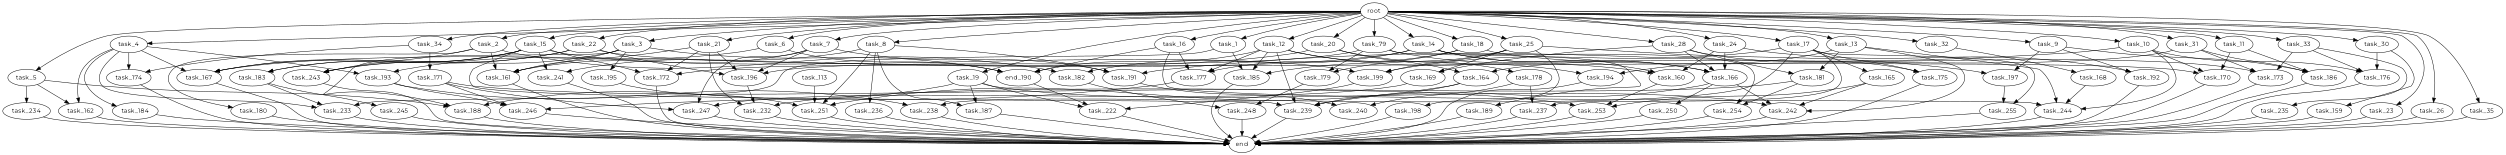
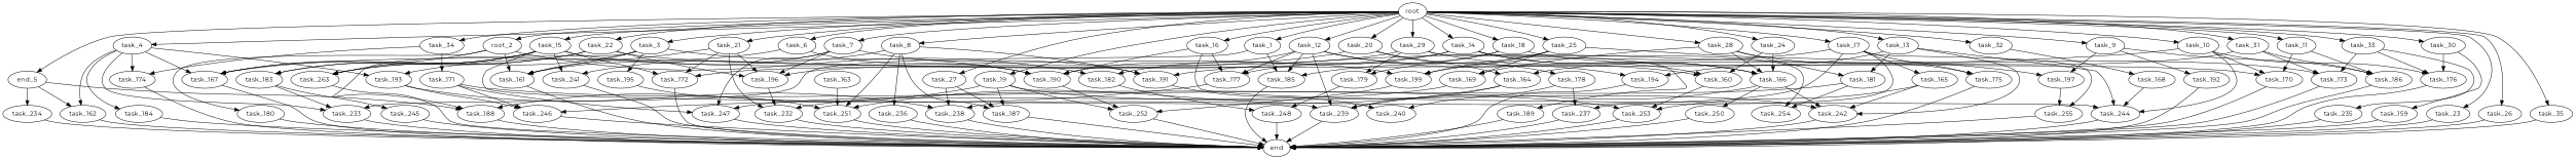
  digraph {
    fontname=Montserrat
    node [fontname=Montserrat]
    edge [fontname=Montserrat]
    root
    task_1
-   task_2
+   task_2 [label=root_2]
    task_3
    task_4
-   task_5
+   task_5 [label=end_5]
    task_6
    task_7
    task_8
    task_9
    task_10
    task_11
    task_12
    task_13
    task_14
    task_15
    task_16
    task_17
    task_18
    task_19
    task_20
    task_21
    task_22
    task_23
    task_24
    task_25
    task_26
+   task_27
    task_28
-   task_29 [label=task_79]
+   task_29
    task_30
    task_31
    task_32
    task_33
    task_34
    task_35
    task_185
    task_233
    task_161
    task_180
    task_182
-   task_243
+   task_243 [label=task_263]
    task_188
-   task_190 [label=end_190]
+   task_190
    task_195
    task_162
    task_167
    task_174
    task_184
    task_193
    task_234
    task_191
    task_196
    task_247
    task_187
    task_236
    task_241
    task_251
    task_186
    task_192
    task_197
    task_170
    task_176
    task_244
    task_160
    task_177
    task_178
    task_239
    task_181
    task_194
    task_242
    task_166
    task_172
    task_254
    task_183
    task_199
    task_165
    task_175
    task_237
    task_238
    task_255
    task_173
-   task_252 [label=task_222]
+   task_252
    task_164
    task_232
    end
    task_169
    task_179
-   task_198
    task_189
    task_159
    task_168
    task_235
    task_171
    task_248
    task_246
    task_240
    task_253
    task_250
    task_245
-   task_163 [label=task_113]
+   task_163
    root -> task_1
    root -> task_2
    root -> task_3
    root -> task_4
    root -> task_5
    root -> task_6
    root -> task_7
    root -> task_8
    root -> task_9
    root -> task_10
    root -> task_11
    root -> task_12
    root -> task_13
    root -> task_14
    root -> task_15
    root -> task_16
    root -> task_17
    root -> task_18
    root -> task_19
    root -> task_20
    root -> task_21
    root -> task_22
    root -> task_23
    root -> task_24
    root -> task_25
    root -> task_26
+   root -> task_27
    root -> task_28
    root -> task_29
    root -> task_30
    root -> task_31
    root -> task_32
    root -> task_33
    root -> task_34
    root -> task_35
    task_1 -> task_185
    task_1 -> task_233
    task_2 -> task_161
    task_2 -> task_180
    task_2 -> task_182
    task_2 -> task_243
    task_3 -> task_161
    task_3 -> task_243
    task_3 -> task_188
    task_3 -> task_190
    task_3 -> task_195
    task_4 -> task_233
    task_4 -> task_162
    task_4 -> task_167
    task_4 -> task_174
    task_4 -> task_184
    task_4 -> task_193
    task_5 -> task_188
    task_5 -> task_162
    task_5 -> task_234
    task_6 -> task_190
    task_6 -> task_193
    task_7 -> task_161
    task_7 -> task_191
    task_7 -> task_196
    task_7 -> task_247
    task_8 -> task_191
    task_8 -> task_187
    task_8 -> task_236
    task_8 -> task_241
    task_8 -> task_251
    task_9 -> task_186
    task_9 -> task_192
    task_9 -> task_197
    task_10 -> task_191
    task_10 -> task_170
    task_10 -> task_176
    task_10 -> task_244
    task_11 -> task_186
    task_11 -> task_170
    task_12 -> task_185
    task_12 -> task_190
    task_12 -> task_160
    task_12 -> task_177
    task_12 -> task_178
    task_12 -> task_239
    task_13 -> task_244
    task_13 -> task_181
    task_13 -> task_194
    task_13 -> task_242
    task_14 -> task_182
    task_14 -> task_160
    task_14 -> task_166
    task_14 -> task_172
    task_14 -> task_254
    task_15 -> task_243
    task_15 -> task_167
    task_15 -> task_241
    task_15 -> task_239
    task_15 -> task_172
    task_15 -> task_183
    task_15 -> task_199
    task_16 -> task_190
    task_16 -> task_244
    task_16 -> task_177
    task_17 -> task_199
    task_17 -> task_165
    task_17 -> task_175
    task_17 -> task_237
    task_17 -> task_238
    task_17 -> task_255
    task_18 -> task_185
    task_18 -> task_177
    task_18 -> task_173
    task_19 -> task_188
    task_19 -> task_187
    task_19 -> task_242
    task_19 -> task_252
    task_20 -> task_167
    task_20 -> task_194
    task_20 -> task_164
    task_21 -> task_161
    task_21 -> task_196
    task_21 -> task_172
    task_21 -> task_232
    task_22 -> task_167
    task_22 -> task_196
    task_22 -> task_170
    task_22 -> task_183
    task_23 -> end
-   task_24 -> task_192
    task_24 -> task_160
    task_24 -> task_166
    task_25 -> task_197
    task_25 -> task_199
    task_25 -> task_169
    task_25 -> task_179
-   task_25 -> task_198
    task_26 -> end
+   task_27 -> task_187
+   task_27 -> task_238
    task_28 -> task_181
    task_28 -> task_166
    task_28 -> task_175
    task_28 -> task_169
    task_29 -> task_196
    task_29 -> task_166
    task_29 -> task_179
    task_29 -> task_189
    task_30 -> task_176
    task_30 -> task_159
    task_31 -> task_186
    task_31 -> task_173
    task_31 -> task_164
    task_32 -> task_168
    task_33 -> task_176
    task_33 -> task_173
    task_33 -> task_235
    task_34 -> task_174
    task_34 -> task_171
    task_35 -> end
    task_185 -> end
    task_233 -> end
    task_161 -> end
    task_180 -> end
    task_182 -> task_248
    task_243 -> end
    task_188 -> end
    task_190 -> task_252
    task_195 -> task_251
    task_162 -> end
    task_167 -> end
    task_174 -> end
    task_184 -> end
    task_193 -> task_238
    task_193 -> task_246
    task_234 -> end
    task_191 -> task_240
    task_196 -> task_232
    task_247 -> end
    task_187 -> end
    task_236 -> end
    task_241 -> end
    task_251 -> end
    task_186 -> end
    task_192 -> end
    task_197 -> task_255
    task_170 -> end
    task_176 -> end
    task_244 -> end
    task_160 -> task_253
    task_177 -> task_246
    task_178 -> task_237
    task_178 -> task_240
    task_239 -> end
    task_181 -> task_254
    task_181 -> task_232
    task_194 -> end
    task_242 -> end
    task_166 -> task_239
    task_166 -> task_242
    task_166 -> task_250
    task_172 -> end
-   task_254 -> end
    task_183 -> task_233
    task_183 -> task_245
    task_199 -> task_252
    task_165 -> task_242
    task_165 -> task_253
    task_175 -> end
    task_237 -> end
    task_238 -> end
    task_255 -> end
    task_173 -> end
    task_252 -> end
    task_164 -> task_251
    task_164 -> task_239
    task_232 -> end
    task_169 -> task_247
    task_179 -> task_248
-   task_198 -> end
    task_189 -> end
    task_159 -> end
    task_168 -> task_244
    task_235 -> end
    task_171 -> task_247
    task_171 -> task_246
    task_171 -> task_253
    task_248 -> end
    task_246 -> end
    task_253 -> end
    task_250 -> end
    task_245 -> end
    task_163 -> task_251
  }
